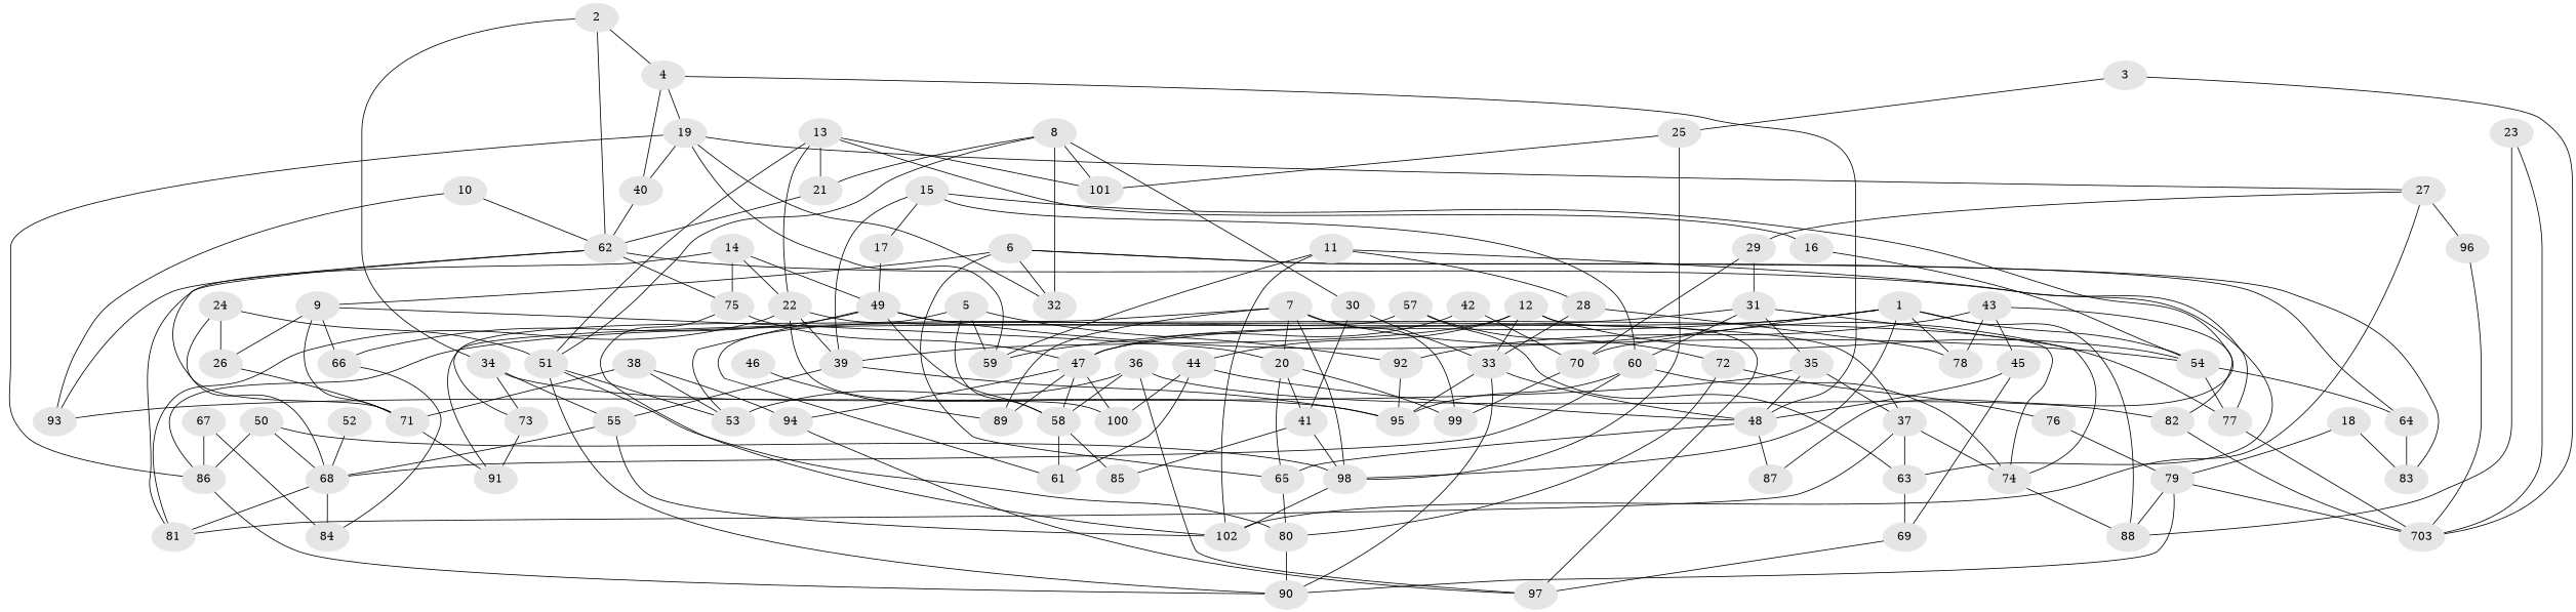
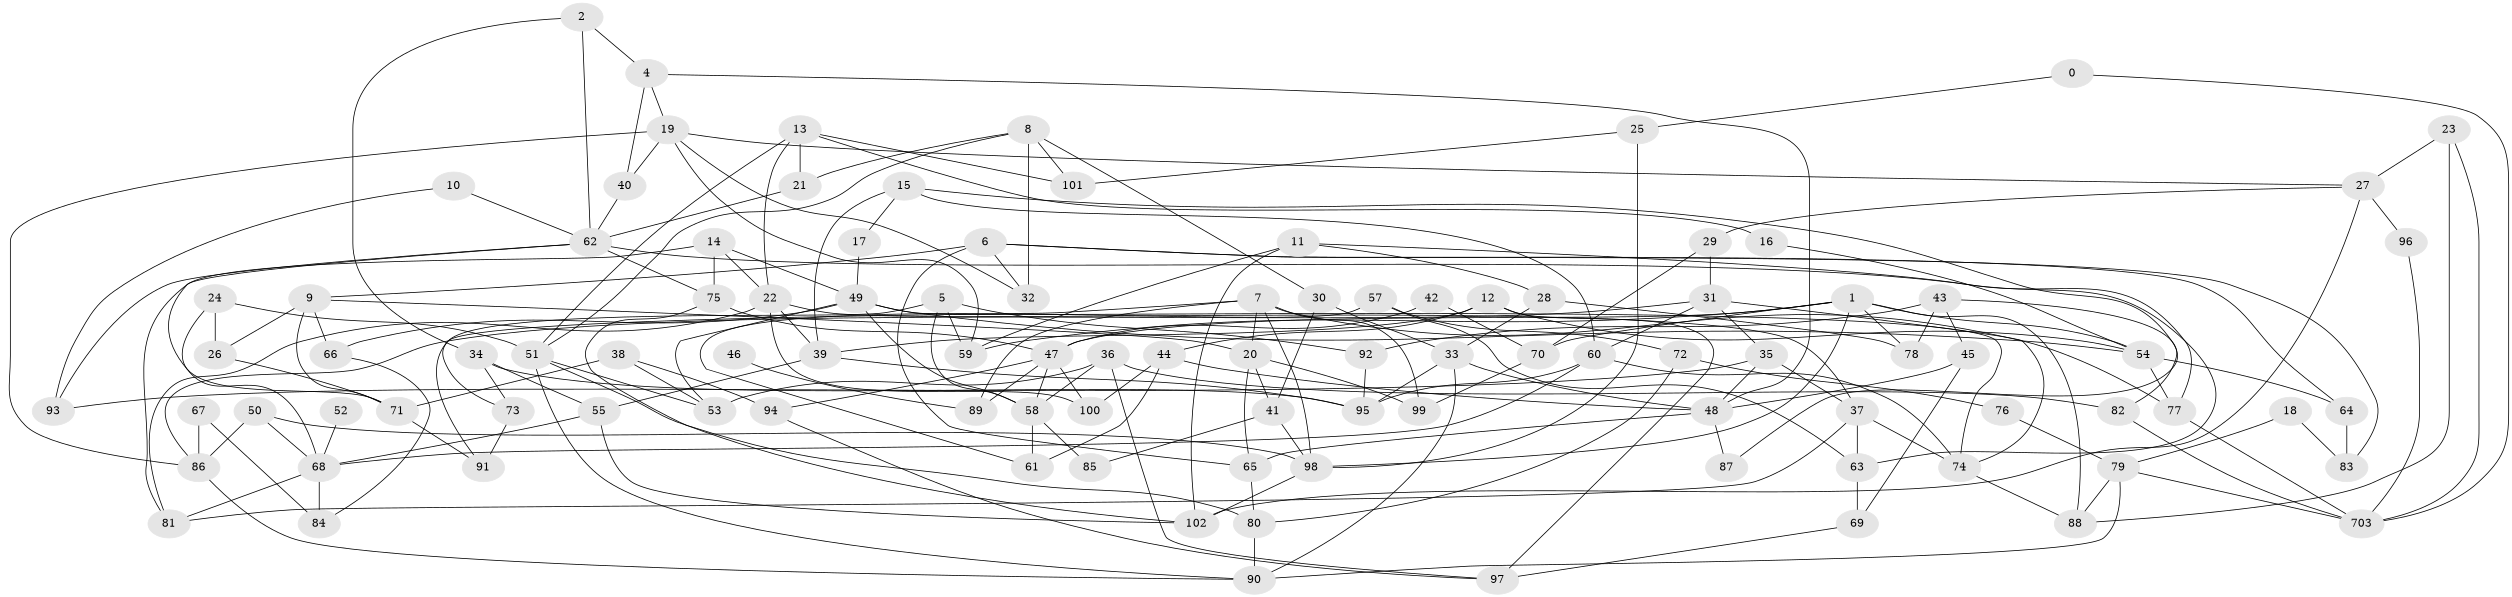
  graph {
    node [color=gray90 style=filled]
    1
    47
    54
    59
    70
    78
    88
    98
    58
    89
    100
    94
    64
    77
    99
    102
    2
    4
    34
    62
    19
    40
    48
    73
    95
    55
    71
    93
    75
    63
-   3
+   3 [label=0]
    25
    n33 [label=703]
    101
    32
    27
    86
    65
    87
    5
    92
    85
    61
    91
    6
    9
    83
    20
    26
    66
    80
    7
    41
    8
    21
    30
    51
    33
    90
    53
    84
    10
    11
    28
    12
    39
    44
    97
    13
    16
    22
    29
    31
    14
    49
    81
    37
    74
    15
    17
    60
    68
    18
    79
    96
    23
    82
    24
    35
    36
    69
    38
    42
    43
    45
    46
    50
    52
    76
    57
    72
    67
    1 -- 47
    1 -- 54
    1 -- 59
    1 -- 70
    1 -- 78
    1 -- 88
    1 -- 98
    47 -- 58
    47 -- 89
    47 -- 100
    47 -- 94
    54 -- 64
    54 -- 77
    70 -- 99
    98 -- 102
    58 -- 85
    58 -- 61
    94 -- 97
    64 -- 83
    77 -- n33
    2 -- 4
    2 -- 34
    2 -- 62
    4 -- 19
    4 -- 40
    4 -- 48
    34 -- 73
    34 -- 95
    34 -- 55
    62 -- 71
    62 -- 93
    62 -- 75
    62 -- 63
    19 -- 59
    19 -- 40
    19 -- 32
    19 -- 27
    19 -- 86
    40 -- 62
    48 -- 65
    48 -- 87
    73 -- 91
    55 -- 102
    55 -- 68
    71 -- 91
    75 -- 47
    75 -- 102
    63 -- 69
    3 -- 25
    3 -- n33
    25 -- 98
    25 -- 101
    27 -- 102
    27 -- 29
    27 -- 96
    86 -- 90
    65 -- 80
    5 -- 59
    5 -- 58
    5 -- 73
    5 -- 92
    92 -- 95
    6 -- 64
    6 -- 32
    6 -- 65
    6 -- 9
    6 -- 83
    9 -- 71
    9 -- 20
    9 -- 26
    9 -- 66
    20 -- 99
    20 -- 65
    20 -- 41
    26 -- 71
    66 -- 84
    80 -- 90
    7 -- 98
    7 -- 89
    7 -- 77
    7 -- 99
    7 -- 91
    7 -- 20
    41 -- 98
    41 -- 85
    8 -- 101
    8 -- 32
    8 -- 21
    8 -- 30
    8 -- 51
    21 -- 62
    30 -- 41
    30 -- 33
    51 -- 80
    51 -- 90
    51 -- 53
    33 -- 48
    33 -- 95
    33 -- 90
    10 -- 62
    10 -- 93
    11 -- 59
    11 -- 77
    11 -- 102
    11 -- 28
    28 -- 78
    28 -- 33
    12 -- 54
-   12 -- 33
    12 -- 39
    12 -- 44
    12 -- 97
    39 -- 95
    39 -- 55
    44 -- 100
    44 -- 48
    44 -- 61
    13 -- 101
    13 -- 21
    13 -- 51
    13 -- 16
    13 -- 22
    16 -- 54
    22 -- 100
    22 -- 39
    22 -- 81
    22 -- 37
    29 -- 70
    29 -- 31
    31 -- 86
    31 -- 74
    31 -- 60
    31 -- 35
    14 -- 75
    14 -- 22
    14 -- 49
    14 -- 81
    49 -- 54
    49 -- 58
    49 -- 66
    49 -- 53
    49 -- 74
    37 -- 63
    37 -- 81
    37 -- 74
    74 -- 88
    15 -- 87
    15 -- 39
    15 -- 17
    15 -- 60
    17 -- 49
    60 -- 95
    60 -- 74
    60 -- 68
    68 -- 84
    68 -- 81
    18 -- 83
    18 -- 79
    79 -- 88
    79 -- n33
    79 -- 90
    96 -- n33
    23 -- 88
    23 -- n33
+   23 -- 27
    82 -- n33
    24 -- 26
    24 -- 51
    24 -- 68
    35 -- 48
    35 -- 93
    35 -- 37
    36 -- 58
    36 -- 53
    36 -- 97
    36 -- 82
    69 -- 97
    38 -- 94
    38 -- 71
    38 -- 53
    42 -- 47
    42 -- 70
    43 -- 78
    43 -- 92
    43 -- 82
    43 -- 45
    45 -- 48
    45 -- 69
    46 -- 89
    50 -- 98
    50 -- 86
    50 -- 68
    52 -- 68
    76 -- 79
    57 -- 63
    57 -- 61
    57 -- 72
    72 -- 80
    72 -- 76
    67 -- 86
    67 -- 84
  }
